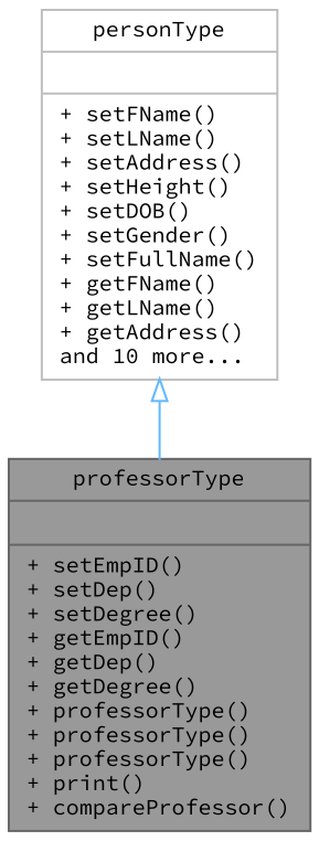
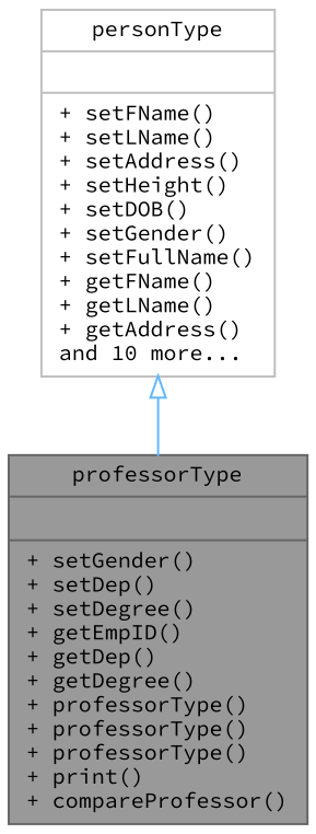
  digraph {
    fontname="Source Code Pro"
    node [fontname="Source Code Pro" fontsize=10 shape=record style=filled]
-   n1 [color=gray40 fillcolor=grey60 fontcolor=black height=0.2 label="{professorType\n||+ setEmpID()\l+ setDep()\l+ setDegree()\l+ getEmpID()\l+ getDep()\l+ getDegree()\l+ professorType()\l+ professorType()\l+ professorType()\l+ print()\l+ compareProfessor()\l}" width=0.4]
+   n1 [color=gray40 fillcolor=grey60 fontcolor=black height=0.2 label="{professorType\n||+ setGender()\l+ setDep()\l+ setDegree()\l+ getEmpID()\l+ getDep()\l+ getDegree()\l+ professorType()\l+ professorType()\l+ professorType()\l+ print()\l+ compareProfessor()\l}" width=0.4]
    n2 [color=grey75 fillcolor=white height=0.2 label="{personType\n||+ setFName()\l+ setLName()\l+ setAddress()\l+ setHeight()\l+ setDOB()\l+ setGender()\l+ setFullName()\l+ getFName()\l+ getLName()\l+ getAddress()\land 10 more...\l}" width=0.4]
    n2 -> n1 [arrowtail=onormal color=steelblue1 dir=back fontname="Source Code Pro" fontsize=10 labelfontname=Helvetica labelfontsize=10 style=solid]
  }
